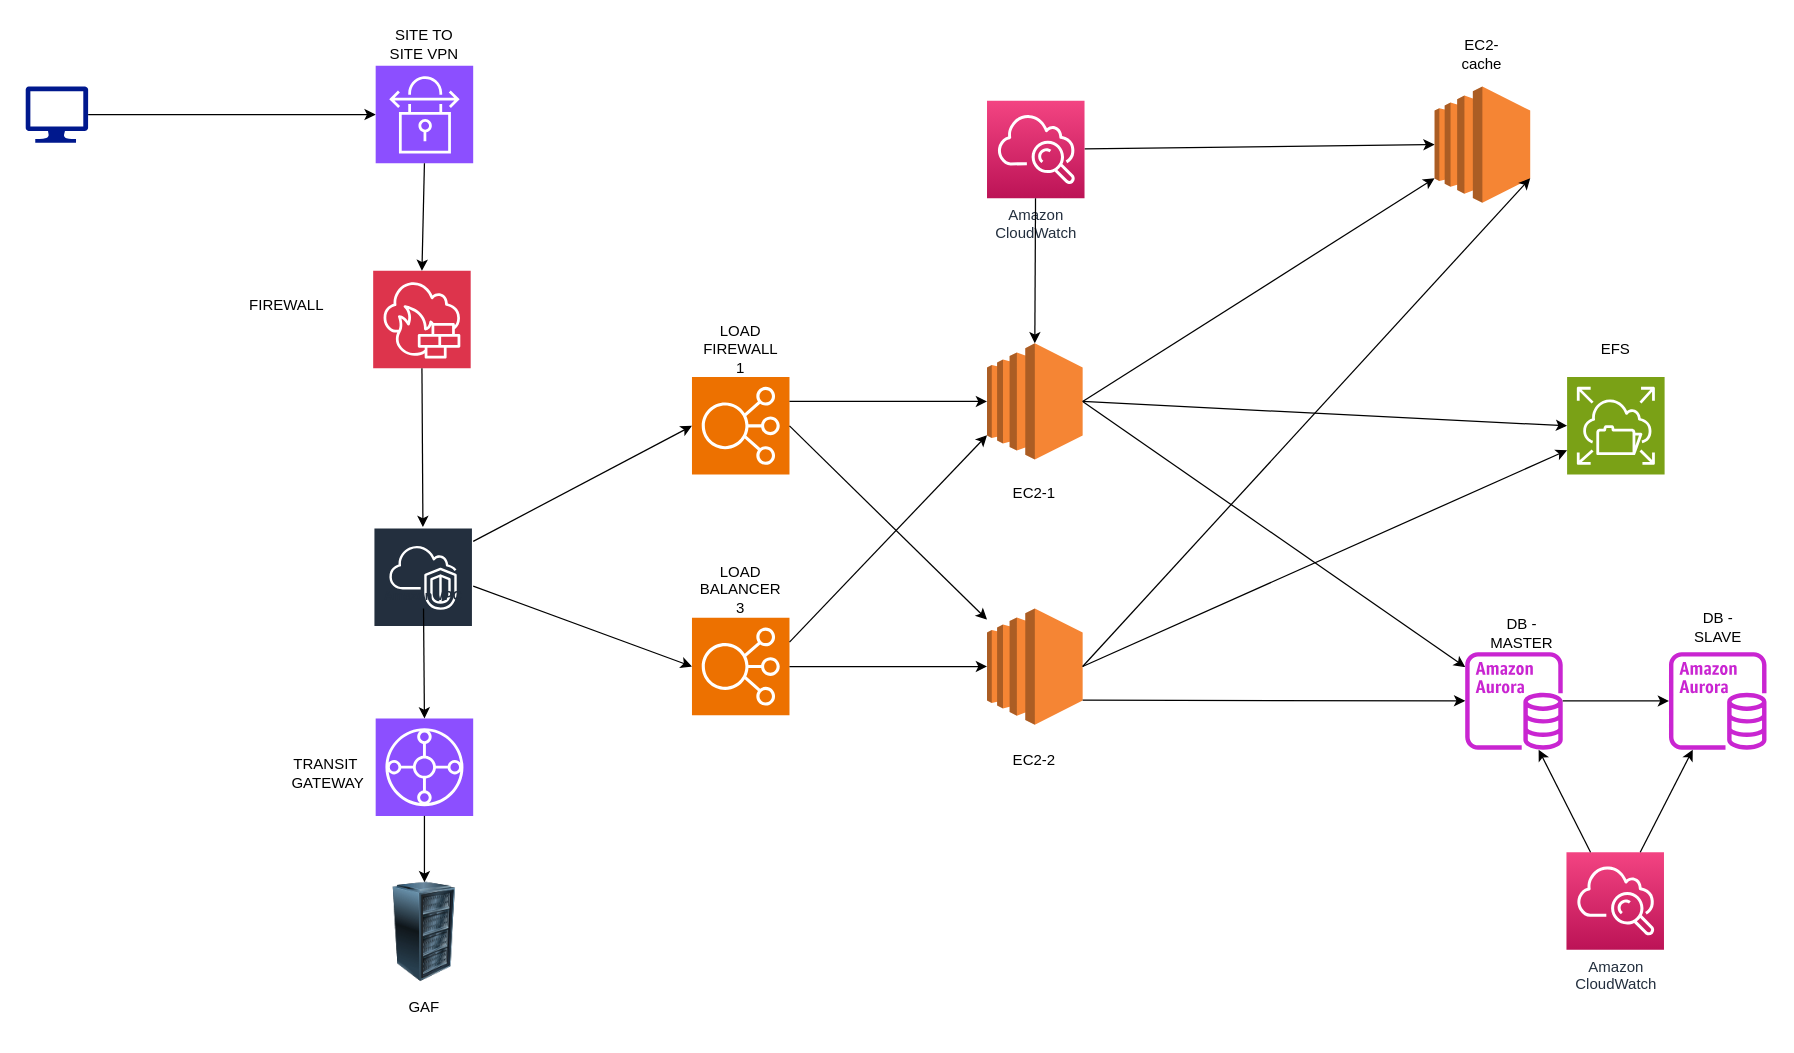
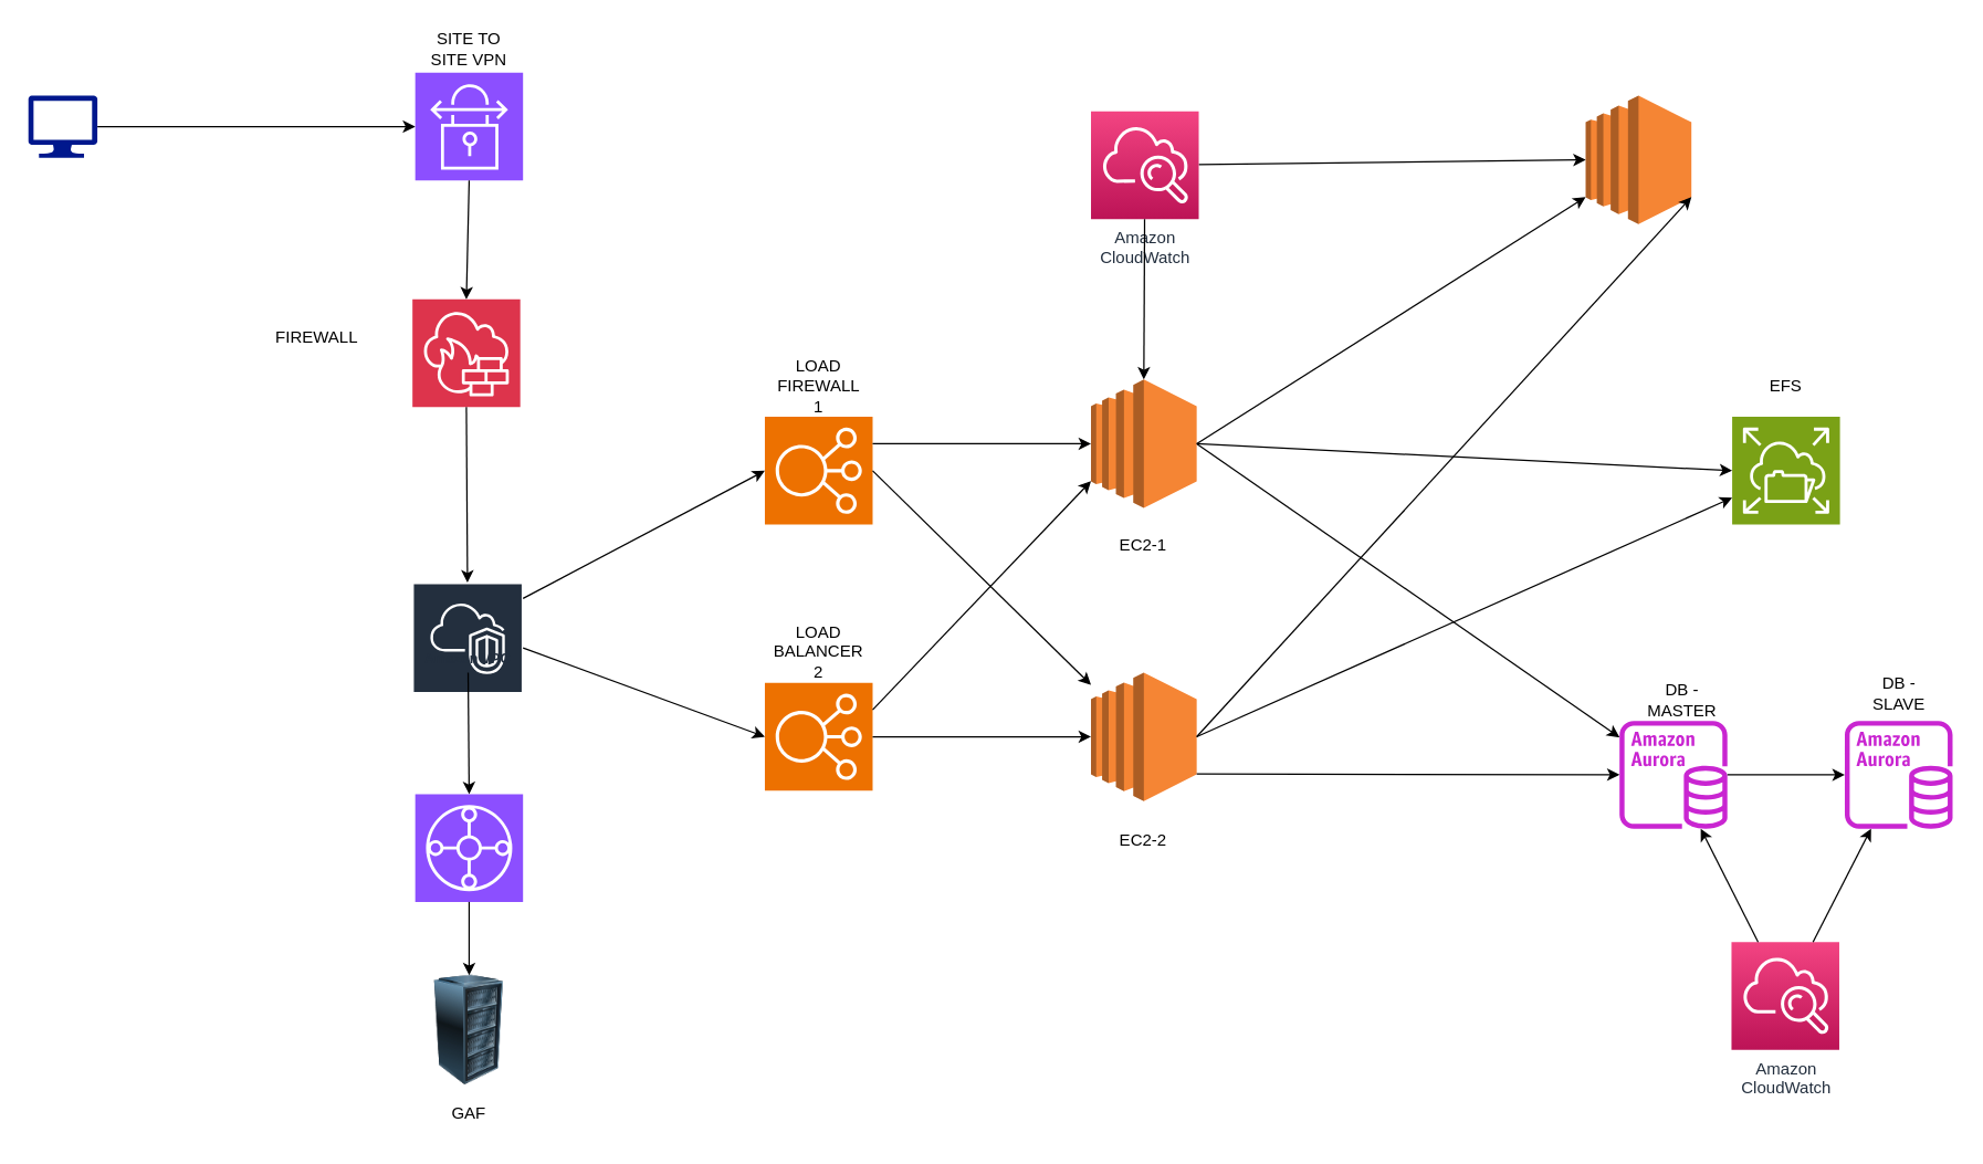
  <mxCell id="0" />
  <mxCell id="1" parent="0" />
  <mxCell id="2" value="Amazon&lt;br&gt;CloudWatch&lt;br&gt;" style="outlineConnect=0;fontColor=#232F3E;gradientColor=#F34482;gradientDirection=north;fillColor=#BC1356;strokeColor=#ffffff;dashed=0;verticalLabelPosition=bottom;verticalAlign=top;align=center;html=1;fontSize=12;fontStyle=0;aspect=fixed;shape=mxgraph.aws4.resourceIcon;resIcon=mxgraph.aws4.cloudwatch;labelBackgroundColor=#ffffff;" parent="1" vertex="1"><mxGeometry x="1252.5" y="681" width="78" height="78" as="geometry" /></mxCell>
  <mxCell id="3" value="" style="sketch=0;points=[[0,0,0],[0.25,0,0],[0.5,0,0],[0.75,0,0],[1,0,0],[0,1,0],[0.25,1,0],[0.5,1,0],[0.75,1,0],[1,1,0],[0,0.25,0],[0,0.5,0],[0,0.75,0],[1,0.25,0],[1,0.5,0],[1,0.75,0]];outlineConnect=0;fontColor=#232F3E;fillColor=#ED7100;strokeColor=#ffffff;dashed=0;verticalLabelPosition=bottom;verticalAlign=top;align=center;html=1;fontSize=12;fontStyle=0;aspect=fixed;shape=mxgraph.aws4.resourceIcon;resIcon=mxgraph.aws4.elastic_load_balancing;" vertex="1" parent="1"><mxGeometry x="553" y="301" width="78" height="78" as="geometry" /></mxCell>
  <mxCell id="4" value="" style="sketch=0;outlineConnect=0;fontColor=#232F3E;gradientColor=none;fillColor=#C925D1;strokeColor=none;dashed=0;verticalLabelPosition=bottom;verticalAlign=top;align=center;html=1;fontSize=12;fontStyle=0;aspect=fixed;pointerEvents=1;shape=mxgraph.aws4.aurora_instance;" vertex="1" parent="1"><mxGeometry x="1171.5" y="521" width="78" height="78" as="geometry" /></mxCell>
  <mxCell id="5" value="" style="sketch=0;points=[[0,0,0],[0.25,0,0],[0.5,0,0],[0.75,0,0],[1,0,0],[0,1,0],[0.25,1,0],[0.5,1,0],[0.75,1,0],[1,1,0],[0,0.25,0],[0,0.5,0],[0,0.75,0],[1,0.25,0],[1,0.5,0],[1,0.75,0]];outlineConnect=0;fontColor=#232F3E;fillColor=#8C4FFF;strokeColor=#ffffff;dashed=0;verticalLabelPosition=bottom;verticalAlign=top;align=center;html=1;fontSize=12;fontStyle=0;aspect=fixed;shape=mxgraph.aws4.resourceIcon;resIcon=mxgraph.aws4.site_to_site_vpn;" vertex="1" parent="1"><mxGeometry x="300" y="52" width="78" height="78" as="geometry" /></mxCell>
  <mxCell id="6" value="" style="sketch=0;points=[[0,0,0],[0.25,0,0],[0.5,0,0],[0.75,0,0],[1,0,0],[0,1,0],[0.25,1,0],[0.5,1,0],[0.75,1,0],[1,1,0],[0,0.25,0],[0,0.5,0],[0,0.75,0],[1,0.25,0],[1,0.5,0],[1,0.75,0]];outlineConnect=0;fontColor=#232F3E;fillColor=#DD344C;strokeColor=#ffffff;dashed=0;verticalLabelPosition=bottom;verticalAlign=top;align=center;html=1;fontSize=12;fontStyle=0;aspect=fixed;shape=mxgraph.aws4.resourceIcon;resIcon=mxgraph.aws4.network_firewall;" vertex="1" parent="1"><mxGeometry x="298" y="216" width="78" height="78" as="geometry" /></mxCell>
  <mxCell id="7" value="" style="sketch=0;points=[[0,0,0],[0.25,0,0],[0.5,0,0],[0.75,0,0],[1,0,0],[0,1,0],[0.25,1,0],[0.5,1,0],[0.75,1,0],[1,1,0],[0,0.25,0],[0,0.5,0],[0,0.75,0],[1,0.25,0],[1,0.5,0],[1,0.75,0]];outlineConnect=0;fontColor=#232F3E;fillColor=#7AA116;strokeColor=#ffffff;dashed=0;verticalLabelPosition=bottom;verticalAlign=top;align=center;html=1;fontSize=12;fontStyle=0;aspect=fixed;shape=mxgraph.aws4.resourceIcon;resIcon=mxgraph.aws4.elastic_file_system;" vertex="1" parent="1"><mxGeometry x="1253" y="301" width="78" height="78" as="geometry" /></mxCell>
  <mxCell id="8" value="" style="sketch=0;outlineConnect=0;fontColor=#232F3E;gradientColor=none;fillColor=#C925D1;strokeColor=none;dashed=0;verticalLabelPosition=bottom;verticalAlign=top;align=center;html=1;fontSize=12;fontStyle=0;aspect=fixed;pointerEvents=1;shape=mxgraph.aws4.aurora_instance;" vertex="1" parent="1"><mxGeometry x="1334.5" y="521" width="78" height="78" as="geometry" /></mxCell>
  <mxCell id="9" value="" style="outlineConnect=0;dashed=0;verticalLabelPosition=bottom;verticalAlign=top;align=center;html=1;shape=mxgraph.aws3.ec2;fillColor=#F58534;gradientColor=none;" vertex="1" parent="1"><mxGeometry x="1147" y="68.5" width="76.5" height="93" as="geometry" /></mxCell>
  <mxCell id="10" value="" style="sketch=0;aspect=fixed;pointerEvents=1;shadow=0;dashed=0;html=1;strokeColor=none;labelPosition=center;verticalLabelPosition=bottom;verticalAlign=top;align=center;fillColor=#00188D;shape=mxgraph.azure.computer" vertex="1" parent="1"><mxGeometry x="20" y="68.5" width="50" height="45" as="geometry" /></mxCell>
  <mxCell id="11" value="Amazon VPC" style="sketch=0;outlineConnect=0;fontColor=#232F3E;gradientColor=none;strokeColor=#ffffff;fillColor=#232F3E;dashed=0;verticalLabelPosition=middle;verticalAlign=bottom;align=center;html=1;whiteSpace=wrap;fontSize=10;fontStyle=1;spacing=3;shape=mxgraph.aws4.productIcon;prIcon=mxgraph.aws4.vpc;" vertex="1" parent="1"><mxGeometry x="298" y="421" width="80" height="65" as="geometry" /></mxCell>
  <mxCell id="12" value="" style="endArrow=classic;html=1;rounded=0;exitX=1;exitY=0.5;exitDx=0;exitDy=0;exitPerimeter=0;entryX=0;entryY=0.5;entryDx=0;entryDy=0;entryPerimeter=0;" edge="1" parent="1" source="10" target="5"><mxGeometry width="50" height="50" relative="1" as="geometry"><mxPoint x="180" y="252" as="sourcePoint" /><mxPoint x="275" y="149" as="targetPoint" /></mxGeometry></mxCell>
  <mxCell id="13" value="" style="endArrow=classic;html=1;rounded=0;exitX=0.5;exitY=1;exitDx=0;exitDy=0;exitPerimeter=0;entryX=0.5;entryY=0;entryDx=0;entryDy=0;entryPerimeter=0;" edge="1" parent="1" source="5" target="6"><mxGeometry width="50" height="50" relative="1" as="geometry"><mxPoint x="250" y="337" as="sourcePoint" /><mxPoint x="332" y="245" as="targetPoint" /></mxGeometry></mxCell>
  <mxCell id="14" value="" style="endArrow=classic;html=1;rounded=0;exitX=1;exitY=0.5;exitDx=0;exitDy=0;exitPerimeter=0;" edge="1" parent="1" source="20" target="4"><mxGeometry width="50" height="50" relative="1" as="geometry"><mxPoint x="939.5" y="392.5" as="sourcePoint" /><mxPoint x="1094.5" y="325.5" as="targetPoint" /></mxGeometry></mxCell>
  <mxCell id="15" value="" style="endArrow=classic;html=1;rounded=0;exitX=0.5;exitY=1;exitDx=0;exitDy=0;exitPerimeter=0;" edge="1" parent="1" source="6" target="11"><mxGeometry width="50" height="50" relative="1" as="geometry"><mxPoint x="150" y="246" as="sourcePoint" /><mxPoint x="305" y="179" as="targetPoint" /></mxGeometry></mxCell>
  <mxCell id="16" value="" style="sketch=0;points=[[0,0,0],[0.25,0,0],[0.5,0,0],[0.75,0,0],[1,0,0],[0,1,0],[0.25,1,0],[0.5,1,0],[0.75,1,0],[1,1,0],[0,0.25,0],[0,0.5,0],[0,0.75,0],[1,0.25,0],[1,0.5,0],[1,0.75,0]];outlineConnect=0;fontColor=#232F3E;fillColor=#ED7100;strokeColor=#ffffff;dashed=0;verticalLabelPosition=bottom;verticalAlign=top;align=center;html=1;fontSize=12;fontStyle=0;aspect=fixed;shape=mxgraph.aws4.resourceIcon;resIcon=mxgraph.aws4.elastic_load_balancing;" vertex="1" parent="1"><mxGeometry x="553" y="493.5" width="78" height="78" as="geometry" /></mxCell>
  <mxCell id="17" value="" style="endArrow=classic;html=1;rounded=0;entryX=0;entryY=0.5;entryDx=0;entryDy=0;entryPerimeter=0;" edge="1" parent="1" source="11" target="3"><mxGeometry width="50" height="50" relative="1" as="geometry"><mxPoint x="455" y="263" as="sourcePoint" /><mxPoint x="610" y="196" as="targetPoint" /></mxGeometry></mxCell>
  <mxCell id="18" value="" style="endArrow=classic;html=1;rounded=0;" edge="1" parent="1" source="4" target="8"><mxGeometry width="50" height="50" relative="1" as="geometry"><mxPoint x="1175.5" y="673.5" as="sourcePoint" /><mxPoint x="1330.5" y="606.5" as="targetPoint" /></mxGeometry></mxCell>
  <mxCell id="19" value="" style="endArrow=classic;html=1;rounded=0;entryX=0;entryY=0.5;entryDx=0;entryDy=0;entryPerimeter=0;" edge="1" parent="1" source="11" target="16"><mxGeometry width="50" height="50" relative="1" as="geometry"><mxPoint x="499" y="588" as="sourcePoint" /><mxPoint x="654" y="521" as="targetPoint" /></mxGeometry></mxCell>
  <mxCell id="20" value="" style="outlineConnect=0;dashed=0;verticalLabelPosition=bottom;verticalAlign=top;align=center;html=1;shape=mxgraph.aws3.ec2;fillColor=#F58534;gradientColor=none;" vertex="1" parent="1"><mxGeometry x="789" y="274" width="76.5" height="93" as="geometry" /></mxCell>
  <mxCell id="21" value="" style="outlineConnect=0;dashed=0;verticalLabelPosition=bottom;verticalAlign=top;align=center;html=1;shape=mxgraph.aws3.ec2;fillColor=#F58534;gradientColor=none;" vertex="1" parent="1"><mxGeometry x="789" y="486" width="76.5" height="93" as="geometry" /></mxCell>
  <mxCell id="22" value="" style="endArrow=classic;html=1;rounded=0;entryX=0;entryY=0.79;entryDx=0;entryDy=0;entryPerimeter=0;exitX=1;exitY=0.25;exitDx=0;exitDy=0;exitPerimeter=0;" edge="1" parent="1" source="16" target="20"><mxGeometry width="50" height="50" relative="1" as="geometry"><mxPoint x="767" y="639" as="sourcePoint" /><mxPoint x="899" y="525" as="targetPoint" /></mxGeometry></mxCell>
  <mxCell id="23" value="" style="endArrow=classic;html=1;rounded=0;exitX=1;exitY=0.5;exitDx=0;exitDy=0;exitPerimeter=0;" edge="1" parent="1" source="3" target="21"><mxGeometry width="50" height="50" relative="1" as="geometry"><mxPoint x="790" y="425.5" as="sourcePoint" /><mxPoint x="922" y="311.5" as="targetPoint" /></mxGeometry></mxCell>
  <mxCell id="24" value="" style="endArrow=classic;html=1;rounded=0;entryX=0;entryY=0.5;entryDx=0;entryDy=0;entryPerimeter=0;exitX=1;exitY=0.5;exitDx=0;exitDy=0;exitPerimeter=0;" edge="1" parent="1" source="16" target="21"><mxGeometry width="50" height="50" relative="1" as="geometry"><mxPoint x="736" y="675.5" as="sourcePoint" /><mxPoint x="868" y="561.5" as="targetPoint" /></mxGeometry></mxCell>
  <mxCell id="25" value="" style="endArrow=classic;html=1;rounded=0;entryX=0;entryY=0.5;entryDx=0;entryDy=0;entryPerimeter=0;exitX=1;exitY=0.25;exitDx=0;exitDy=0;exitPerimeter=0;" edge="1" parent="1" source="3" target="20"><mxGeometry width="50" height="50" relative="1" as="geometry"><mxPoint x="461" y="522.5" as="sourcePoint" /><mxPoint x="593" y="408.5" as="targetPoint" /></mxGeometry></mxCell>
  <mxCell id="26" value="" style="endArrow=classic;html=1;rounded=0;entryX=0;entryY=0.79;entryDx=0;entryDy=0;entryPerimeter=0;exitX=1;exitY=0.5;exitDx=0;exitDy=0;exitPerimeter=0;" edge="1" parent="1" source="20" target="9"><mxGeometry width="50" height="50" relative="1" as="geometry"><mxPoint x="935" y="335.5" as="sourcePoint" /><mxPoint x="1004" y="137.5" as="targetPoint" /></mxGeometry></mxCell>
  <mxCell id="27" value="" style="endArrow=classic;html=1;rounded=0;exitX=1;exitY=0.5;exitDx=0;exitDy=0;exitPerimeter=0;entryX=1;entryY=0.79;entryDx=0;entryDy=0;entryPerimeter=0;" edge="1" parent="1" source="21" target="9"><mxGeometry width="50" height="50" relative="1" as="geometry"><mxPoint x="890" y="387.5" as="sourcePoint" /><mxPoint x="1042.25" y="184" as="targetPoint" /></mxGeometry></mxCell>
  <mxCell id="28" value="" style="endArrow=classic;html=1;rounded=0;exitX=1;exitY=0.79;exitDx=0;exitDy=0;exitPerimeter=0;" edge="1" parent="1" source="21" target="4"><mxGeometry width="50" height="50" relative="1" as="geometry"><mxPoint x="898" y="643.5" as="sourcePoint" /><mxPoint x="1030" y="529.5" as="targetPoint" /></mxGeometry></mxCell>
  <mxCell id="29" value="" style="endArrow=classic;html=1;rounded=0;exitX=1;exitY=0.5;exitDx=0;exitDy=0;exitPerimeter=0;entryX=0;entryY=0.75;entryDx=0;entryDy=0;entryPerimeter=0;" edge="1" parent="1" source="21" target="7"><mxGeometry width="50" height="50" relative="1" as="geometry"><mxPoint x="1085" y="388.5" as="sourcePoint" /><mxPoint x="1265" y="263.5" as="targetPoint" /></mxGeometry></mxCell>
  <mxCell id="30" value="" style="endArrow=classic;html=1;rounded=0;entryX=0;entryY=0.5;entryDx=0;entryDy=0;entryPerimeter=0;exitX=1;exitY=0.5;exitDx=0;exitDy=0;exitPerimeter=0;" edge="1" parent="1" source="20" target="7"><mxGeometry width="50" height="50" relative="1" as="geometry"><mxPoint x="843" y="329.5" as="sourcePoint" /><mxPoint x="1298" y="256.5" as="targetPoint" /></mxGeometry></mxCell>
  <mxCell id="31" value="" style="endArrow=classic;html=1;rounded=0;entryX=0;entryY=0.5;entryDx=0;entryDy=0;entryPerimeter=0;" edge="1" parent="1" source="34" target="9"><mxGeometry width="50" height="50" relative="1" as="geometry"><mxPoint x="1040" y="192.5" as="sourcePoint" /><mxPoint x="1220" y="67.5" as="targetPoint" /></mxGeometry></mxCell>
  <mxCell id="32" value="" style="endArrow=classic;html=1;rounded=0;" edge="1" parent="1" source="2" target="4"><mxGeometry width="50" height="50" relative="1" as="geometry"><mxPoint x="1215.5" y="746.5" as="sourcePoint" /><mxPoint x="1395.5" y="621.5" as="targetPoint" /></mxGeometry></mxCell>
  <mxCell id="33" value="" style="endArrow=classic;html=1;rounded=0;" edge="1" parent="1" source="2" target="8"><mxGeometry width="50" height="50" relative="1" as="geometry"><mxPoint x="1263.5" y="638.5" as="sourcePoint" /><mxPoint x="1392.5" y="692.5" as="targetPoint" /></mxGeometry></mxCell>
  <mxCell id="34" value="Amazon&lt;br&gt;CloudWatch&lt;br&gt;" style="outlineConnect=0;fontColor=#232F3E;gradientColor=#F34482;gradientDirection=north;fillColor=#BC1356;strokeColor=#ffffff;dashed=0;verticalLabelPosition=bottom;verticalAlign=top;align=center;html=1;fontSize=12;fontStyle=0;aspect=fixed;shape=mxgraph.aws4.resourceIcon;resIcon=mxgraph.aws4.cloudwatch;labelBackgroundColor=#ffffff;" vertex="1" parent="1"><mxGeometry x="789" y="80" width="78" height="78" as="geometry" /></mxCell>
  <mxCell id="35" value="" style="endArrow=classic;html=1;rounded=0;entryX=0.5;entryY=0;entryDx=0;entryDy=0;entryPerimeter=0;" edge="1" parent="1" source="34" target="20"><mxGeometry width="50" height="50" relative="1" as="geometry"><mxPoint x="1060" y="212.5" as="sourcePoint" /><mxPoint x="1240" y="87.5" as="targetPoint" /></mxGeometry></mxCell>
  <mxCell id="36" value="" style="image;html=1;image=img/lib/clip_art/computers/Server_Rack_128x128.png" vertex="1" parent="1"><mxGeometry x="299" y="705" width="80" height="80" as="geometry" /></mxCell>
  <mxCell id="37" value="" style="sketch=0;points=[[0,0,0],[0.25,0,0],[0.5,0,0],[0.75,0,0],[1,0,0],[0,1,0],[0.25,1,0],[0.5,1,0],[0.75,1,0],[1,1,0],[0,0.25,0],[0,0.5,0],[0,0.75,0],[1,0.25,0],[1,0.5,0],[1,0.75,0]];outlineConnect=0;fontColor=#232F3E;fillColor=#8C4FFF;strokeColor=#ffffff;dashed=0;verticalLabelPosition=bottom;verticalAlign=top;align=center;html=1;fontSize=12;fontStyle=0;aspect=fixed;shape=mxgraph.aws4.resourceIcon;resIcon=mxgraph.aws4.transit_gateway;" vertex="1" parent="1"><mxGeometry x="300" y="574" width="78" height="78" as="geometry" /></mxCell>
  <mxCell id="38" value="" style="endArrow=classic;html=1;rounded=0;entryX=0.5;entryY=0;entryDx=0;entryDy=0;entryPerimeter=0;" edge="1" parent="1" source="11" target="37"><mxGeometry width="50" height="50" relative="1" as="geometry"><mxPoint x="388" y="492" as="sourcePoint" /><mxPoint x="563" y="543" as="targetPoint" /></mxGeometry></mxCell>
  <mxCell id="39" value="" style="endArrow=classic;html=1;rounded=0;entryX=0.5;entryY=0;entryDx=0;entryDy=0;exitX=0.5;exitY=1;exitDx=0;exitDy=0;exitPerimeter=0;" edge="1" parent="1" source="37" target="36"><mxGeometry width="50" height="50" relative="1" as="geometry"><mxPoint x="394" y="678" as="sourcePoint" /><mxPoint x="395" y="731" as="targetPoint" /></mxGeometry></mxCell>
  <mxCell id="40" value="EC2-1" style="text;html=1;strokeColor=none;fillColor=none;align=center;verticalAlign=middle;whiteSpace=wrap;rounded=0;" vertex="1" parent="1"><mxGeometry x="797.25" y="379" width="60" height="30" as="geometry" /></mxCell>
  <mxCell id="41" value="EC2-2" style="text;html=1;strokeColor=none;fillColor=none;align=center;verticalAlign=middle;whiteSpace=wrap;rounded=0;" vertex="1" parent="1"><mxGeometry x="797.25" y="593" width="60" height="30" as="geometry" /></mxCell>
- <mxCell id="42" value="EC2-cache" style="text;html=1;strokeColor=none;fillColor=none;align=center;verticalAlign=middle;whiteSpace=wrap;rounded=0;" vertex="1" parent="1"><mxGeometry x="1155" y="28" width="60" height="30" as="geometry" /></mxCell>
  <mxCell id="43" value="LOAD FIREWALL 1" style="text;html=1;strokeColor=none;fillColor=none;align=center;verticalAlign=middle;whiteSpace=wrap;rounded=0;" vertex="1" parent="1"><mxGeometry x="562" y="264" width="60" height="30" as="geometry" /></mxCell>
- <mxCell id="44" value="LOAD BALANCER 3" style="text;html=1;strokeColor=none;fillColor=none;align=center;verticalAlign=middle;whiteSpace=wrap;rounded=0;" vertex="1" parent="1"><mxGeometry x="562" y="456" width="60" height="30" as="geometry" /></mxCell>
+ <mxCell id="44" value="LOAD BALANCER 2" style="text;html=1;strokeColor=none;fillColor=none;align=center;verticalAlign=middle;whiteSpace=wrap;rounded=0;" vertex="1" parent="1"><mxGeometry x="562" y="456" width="60" height="30" as="geometry" /></mxCell>
  <mxCell id="45" value="DB - SLAVE" style="text;html=1;strokeColor=none;fillColor=none;align=center;verticalAlign=middle;whiteSpace=wrap;rounded=0;" vertex="1" parent="1"><mxGeometry x="1343.5" y="486" width="60" height="30" as="geometry" /></mxCell>
  <mxCell id="46" value="DB - MASTER" style="text;html=1;strokeColor=none;fillColor=none;align=center;verticalAlign=middle;whiteSpace=wrap;rounded=0;" vertex="1" parent="1"><mxGeometry x="1187" y="491" width="60" height="30" as="geometry" /></mxCell>
  <mxCell id="47" value="EFS" style="text;html=1;strokeColor=none;fillColor=none;align=center;verticalAlign=middle;whiteSpace=wrap;rounded=0;" vertex="1" parent="1"><mxGeometry x="1262" y="264" width="60" height="30" as="geometry" /></mxCell>
  <mxCell id="48" value="SITE TO SITE VPN" style="text;html=1;strokeColor=none;fillColor=none;align=center;verticalAlign=middle;whiteSpace=wrap;rounded=0;" vertex="1" parent="1"><mxGeometry x="309" y="20" width="60" height="30" as="geometry" /></mxCell>
  <mxCell id="49" value="FIREWALL" style="text;html=1;strokeColor=none;fillColor=none;align=center;verticalAlign=middle;whiteSpace=wrap;rounded=0;" vertex="1" parent="1"><mxGeometry x="199" y="229" width="60" height="30" as="geometry" /></mxCell>
- <mxCell id="50" value="TRANSIT&amp;nbsp;&lt;br&gt;GATEWAY" style="text;html=1;strokeColor=none;fillColor=none;align=center;verticalAlign=middle;whiteSpace=wrap;rounded=0;" vertex="1" parent="1"><mxGeometry x="232" y="603" width="60" height="30" as="geometry" /></mxCell>
  <mxCell id="51" value="GAF" style="text;html=1;strokeColor=none;fillColor=none;align=center;verticalAlign=middle;whiteSpace=wrap;rounded=0;" vertex="1" parent="1"><mxGeometry x="309" y="790" width="60" height="30" as="geometry" /></mxCell>
